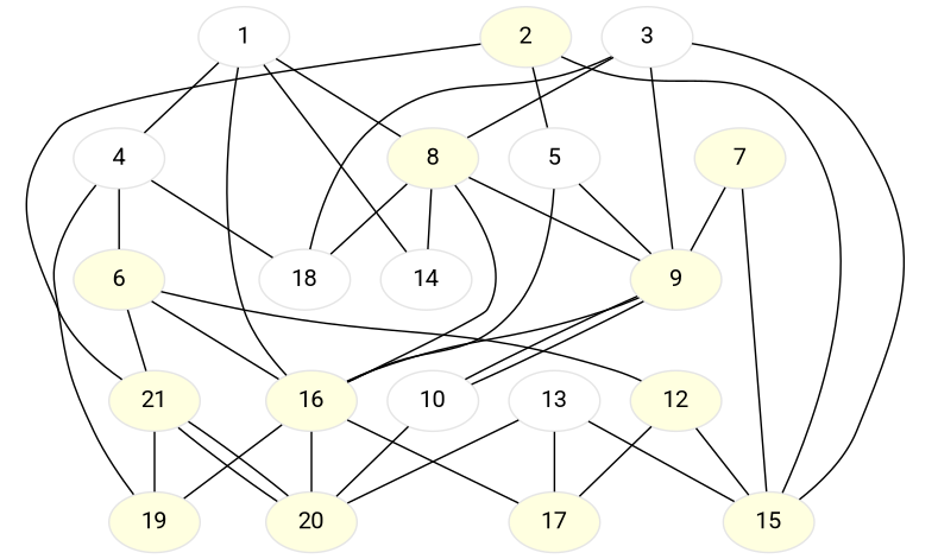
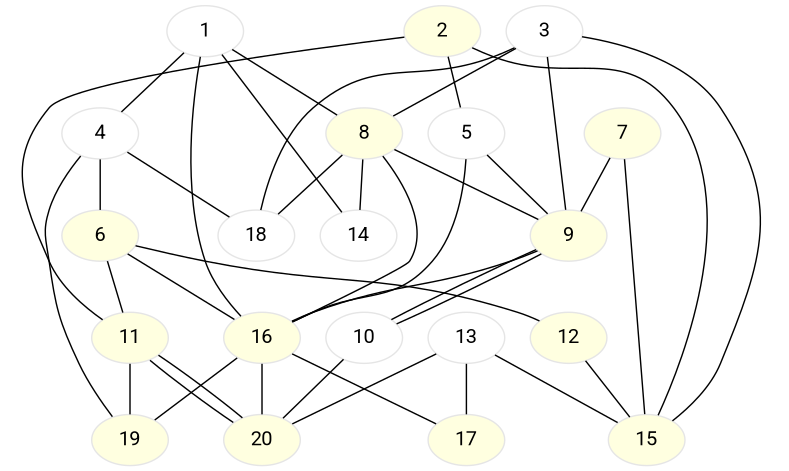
  graph {
    fontname=Roboto
    node [color=gray90 fillcolor=lightyellow fontname=Roboto style=filled]
    edge [fontname=Roboto]
    1 [fillcolor=white]
    4 [fillcolor=white]
    8
    14 [fillcolor=white]
    16
    18 [fillcolor=white]
    6
    19
    9
    20
    17
    5 [fillcolor=white]
    2
-   11 [label=21]
+   11
    15
    3 [fillcolor=white]
    10 [fillcolor=white]
    12
    7
    13 [fillcolor=white]
    1 -- 4
    1 -- 8
    1 -- 14
    1 -- 16
    4 -- 18
    4 -- 6
    4 -- 19
    8 -- 14
    8 -- 16
    8 -- 18
    8 -- 9
    16 -- 19
    16 -- 20
    16 -- 17
    6 -- 16
    6 -- 11
    6 -- 12
    9 -- 16
    9 -- 10
    9 -- 10
    5 -- 16
    5 -- 9
    2 -- 5
    2 -- 11
    2 -- 15
    11 -- 19
    11 -- 20
    11 -- 20
    3 -- 8
    3 -- 18
    3 -- 9
    3 -- 15
    10 -- 20
-   12 -- 17
    12 -- 15
    7 -- 9
    7 -- 15
    13 -- 20
    13 -- 17
    13 -- 15
  }
